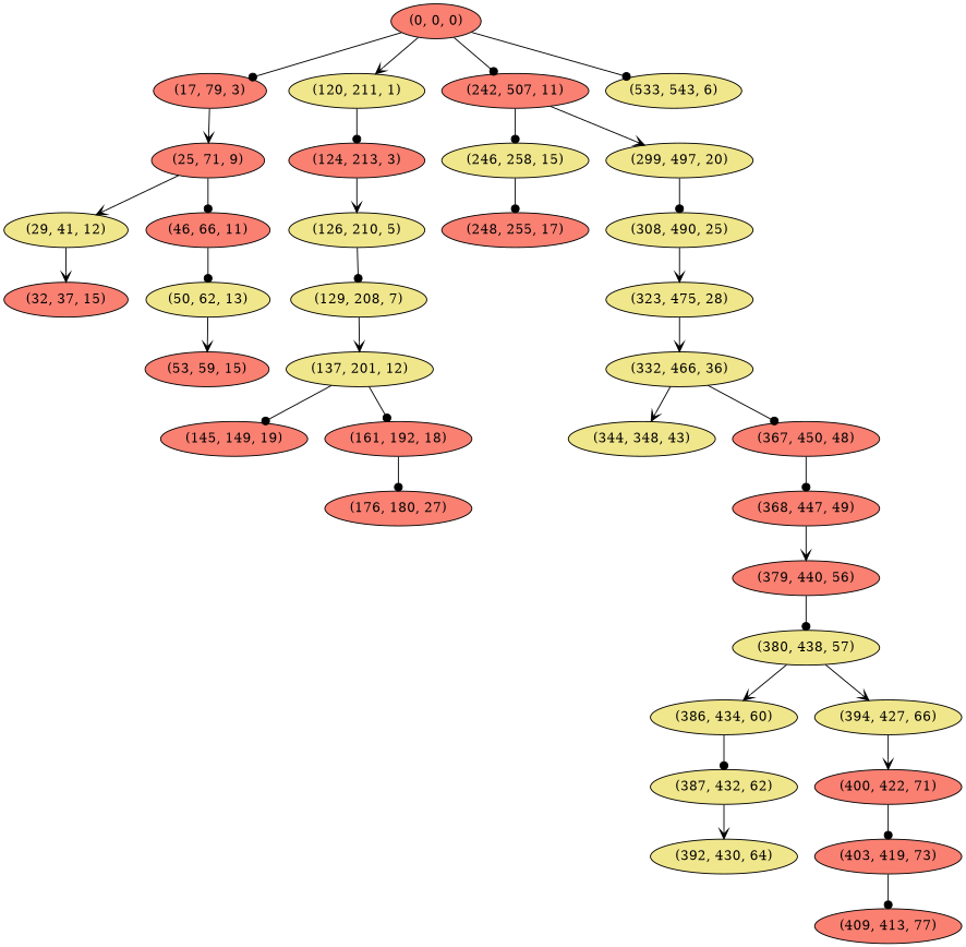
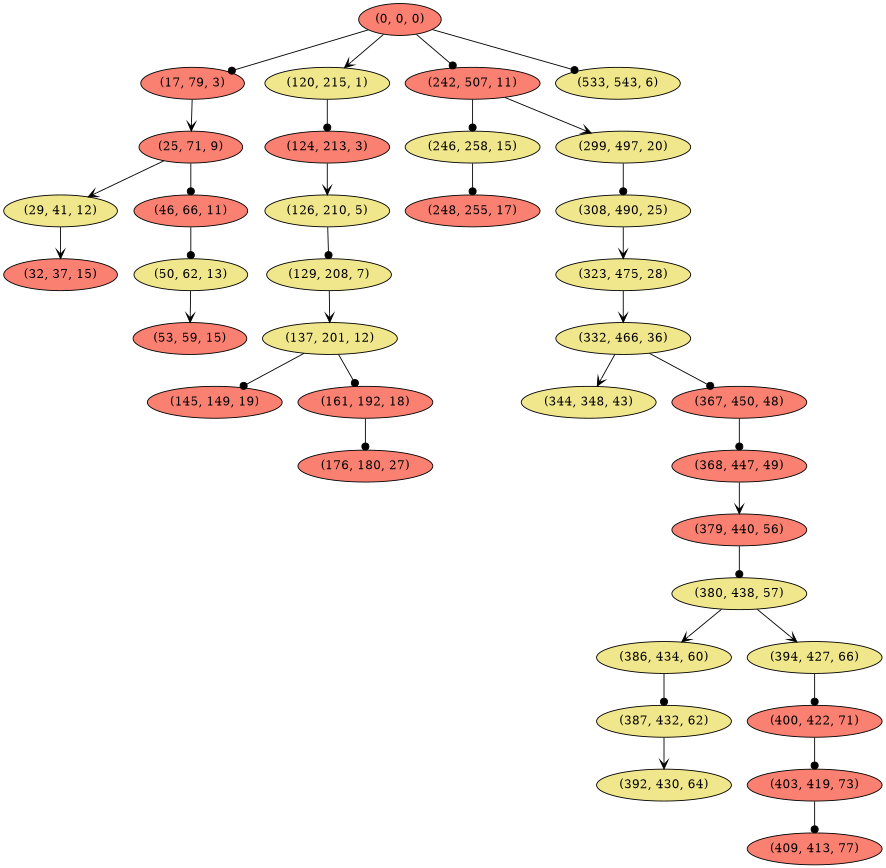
  digraph {
    node [fillcolor=salmon style=filled]
    edge [arrowhead=dot]
    "(0, 0, 0)"
    "(17, 79, 3)"
-   "(120, 215, 1)" [fillcolor=khaki label="(120, 211, 1)"]
+   "(120, 215, 1)" [fillcolor=khaki]
    "(242, 507, 11)"
    "(533, 543, 6)" [fillcolor=khaki]
    "(25, 71, 9)"
    "(124, 213, 3)"
    "(246, 258, 15)" [fillcolor=khaki]
    "(299, 497, 20)" [fillcolor=khaki]
    "(29, 41, 12)" [fillcolor=khaki]
    "(46, 66, 11)"
    "(32, 37, 15)"
    "(50, 62, 13)" [fillcolor=khaki]
    "(53, 59, 15)"
    "(126, 210, 5)" [fillcolor=khaki]
    "(129, 208, 7)" [fillcolor=khaki]
    "(137, 201, 12)" [fillcolor=khaki]
    "(145, 149, 19)"
    "(161, 192, 18)"
    "(176, 180, 27)"
    "(248, 255, 17)"
    "(308, 490, 25)" [fillcolor=khaki]
    "(323, 475, 28)" [fillcolor=khaki]
    "(332, 466, 36)" [fillcolor=khaki]
    "(344, 348, 43)" [fillcolor=khaki]
    "(367, 450, 48)"
    "(368, 447, 49)"
    "(379, 440, 56)"
    "(380, 438, 57)" [fillcolor=khaki]
    n30 [fillcolor=khaki label="(386, 434, 60)"]
    "(394, 427, 66)" [fillcolor=khaki]
    "(387, 432, 62)" [fillcolor=khaki]
    "(392, 430, 64)" [fillcolor=khaki]
    "(400, 422, 71)"
    "(403, 419, 73)"
    "(409, 413, 77)"
    "(0, 0, 0)" -> "(17, 79, 3)"
    "(0, 0, 0)" -> "(120, 215, 1)" [arrowhead=vee]
    "(0, 0, 0)" -> "(242, 507, 11)"
    "(0, 0, 0)" -> "(533, 543, 6)"
    "(17, 79, 3)" -> "(25, 71, 9)" [arrowhead=vee]
    "(120, 215, 1)" -> "(124, 213, 3)"
    "(242, 507, 11)" -> "(246, 258, 15)"
    "(242, 507, 11)" -> "(299, 497, 20)" [arrowhead=vee]
    "(25, 71, 9)" -> "(29, 41, 12)" [arrowhead=vee]
    "(25, 71, 9)" -> "(46, 66, 11)"
    "(124, 213, 3)" -> "(126, 210, 5)" [arrowhead=vee]
    "(246, 258, 15)" -> "(248, 255, 17)"
    "(299, 497, 20)" -> "(308, 490, 25)"
    "(29, 41, 12)" -> "(32, 37, 15)" [arrowhead=vee]
    "(46, 66, 11)" -> "(50, 62, 13)"
    "(50, 62, 13)" -> "(53, 59, 15)" [arrowhead=vee]
    "(126, 210, 5)" -> "(129, 208, 7)"
    "(129, 208, 7)" -> "(137, 201, 12)" [arrowhead=vee]
    "(137, 201, 12)" -> "(145, 149, 19)"
    "(137, 201, 12)" -> "(161, 192, 18)"
    "(161, 192, 18)" -> "(176, 180, 27)"
    "(308, 490, 25)" -> "(323, 475, 28)" [arrowhead=vee]
    "(323, 475, 28)" -> "(332, 466, 36)" [arrowhead=vee]
    "(332, 466, 36)" -> "(344, 348, 43)" [arrowhead=vee]
    "(332, 466, 36)" -> "(367, 450, 48)"
    "(367, 450, 48)" -> "(368, 447, 49)"
    "(368, 447, 49)" -> "(379, 440, 56)" [arrowhead=vee]
    "(379, 440, 56)" -> "(380, 438, 57)"
    "(380, 438, 57)" -> n30 [arrowhead=vee]
    "(380, 438, 57)" -> "(394, 427, 66)" [arrowhead=vee]
    n30 -> "(387, 432, 62)"
-   "(394, 427, 66)" -> "(400, 422, 71)" [arrowhead=vee]
+   "(394, 427, 66)" -> "(400, 422, 71)"
    "(387, 432, 62)" -> "(392, 430, 64)" [arrowhead=vee]
    "(400, 422, 71)" -> "(403, 419, 73)"
    "(403, 419, 73)" -> "(409, 413, 77)"
  }
